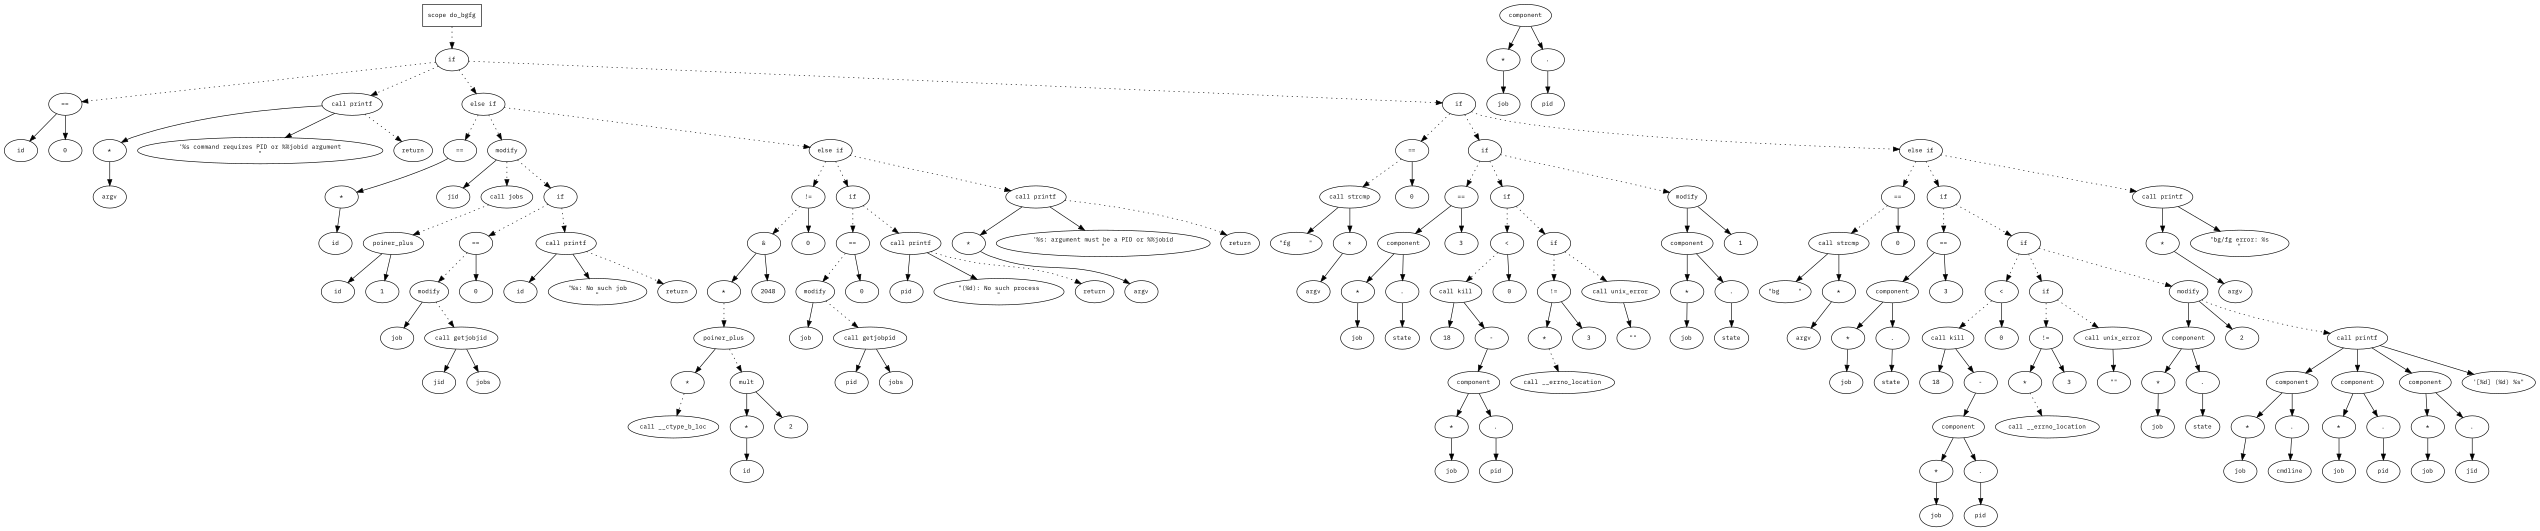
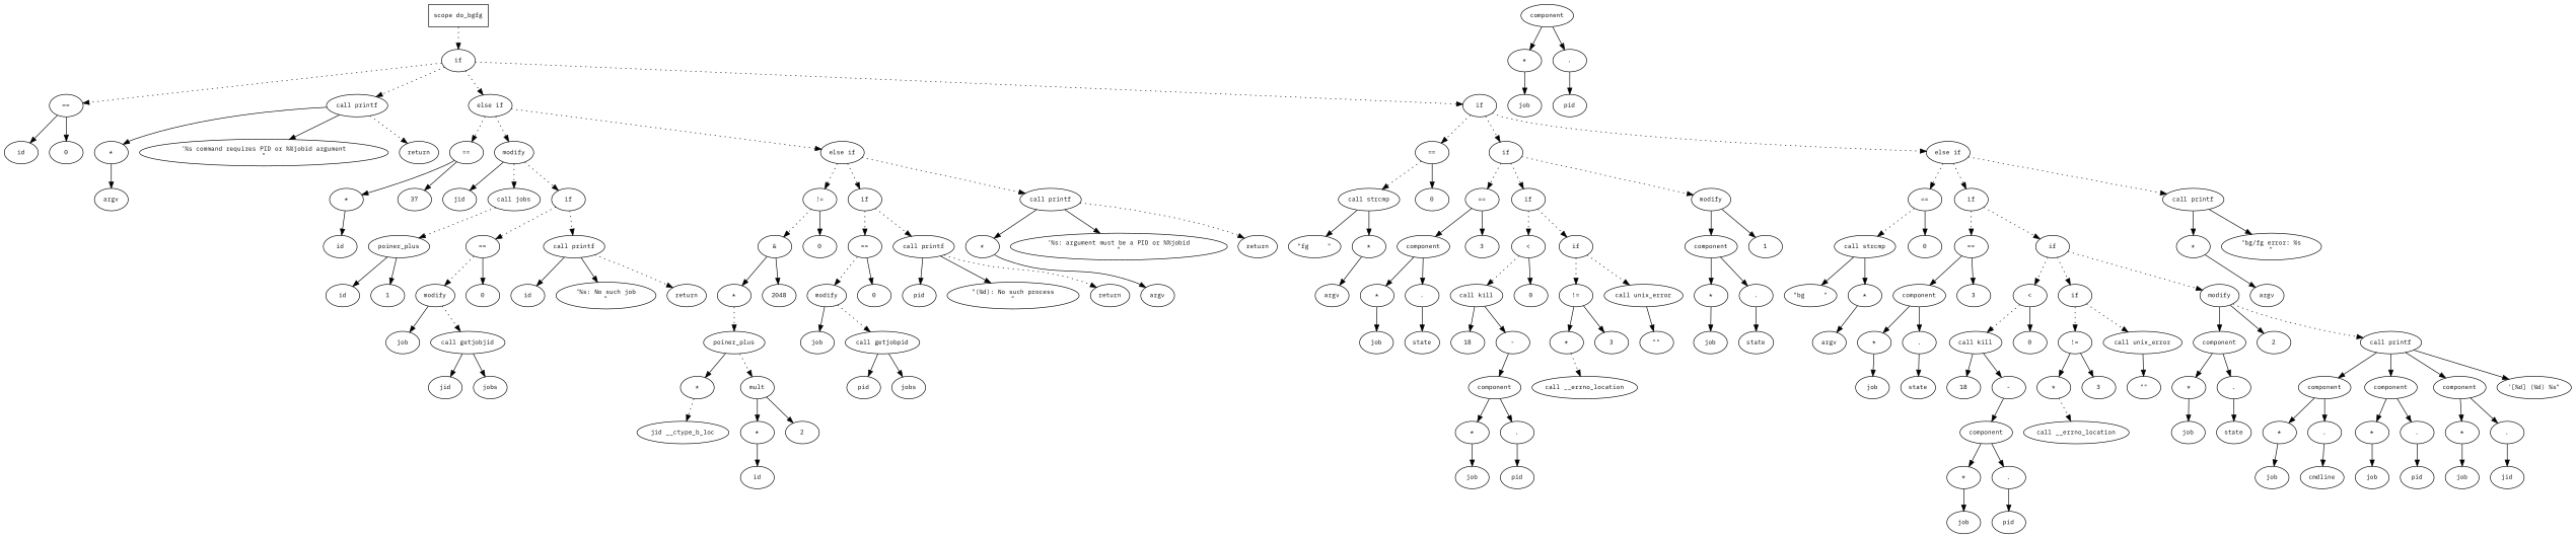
  digraph {
    fontname="IBM Plex Mono"
    fontsize=10
    node [fontname="IBM Plex Mono" fontsize=10 shape=ellipse]
    edge [fontname="IBM Plex Mono" fontsize=10]
    n1 [label="scope do_bgfg" shape=box]
    n2 [label=if]
    n3 [label="=="]
    n4 [label="call printf"]
    n5 [label="else if"]
    n6 [label=if]
    n7 [label=id]
    n8 [label=0]
    n9 [label="*"]
    n10 [label="\"%s command requires PID or %%jobid argument\n\""]
    n11 [label=return]
    n12 [label="=="]
    n13 [label=modify]
    n14 [label="else if"]
    n15 [label="=="]
    n16 [label=if]
    n17 [label="else if"]
    n18 [label=argv]
    n19 [label="*"]
+   n20 [label=37]
    n21 [label=jid]
    n22 [label="call jobs"]
    n23 [label=if]
    n24 [label="!="]
    n25 [label=if]
    n26 [label="call printf"]
    n27 [label=id]
    n28 [label=poiner_plus]
    n29 [label="=="]
    n30 [label="call printf"]
    n31 [label=id]
    n32 [label=1]
    n33 [label=modify]
    n34 [label=0]
    n35 [label=id]
    n36 [label="\"%s: No such job\n\""]
    n37 [label=return]
    n38 [label=job]
    n39 [label="call getjobjid"]
    n40 [label=jid]
    n41 [label=jobs]
    n42 [label="&"]
    n43 [label=0]
    n44 [label="=="]
    n45 [label="call printf"]
    n46 [label="*"]
    n47 [label="\"%s: argument must be a PID or %%jobid\n\""]
    n48 [label=return]
    n49 [label="*"]
    n50 [label=2048]
    n51 [label=poiner_plus]
    n52 [label="*"]
    n53 [label=mult]
-   n54 [label="call __ctype_b_loc"]
+   n54 [label="jid __ctype_b_loc"]
    n55 [label="*"]
    n56 [label=2]
    n57 [label=id]
    n58 [label=modify]
    n59 [label=0]
    n60 [label=pid]
    n61 [label="\"(%d): No such process\n\""]
    n62 [label=return]
    n63 [label=job]
    n64 [label="call getjobpid"]
    n65 [label=pid]
    n66 [label=jobs]
    n67 [label=argv]
    n68 [label="call strcmp"]
    n69 [label=0]
    n70 [label="=="]
    n71 [label=if]
    n72 [label=modify]
    n73 [label="=="]
    n74 [label=if]
    n75 [label="call printf"]
    n76 [label="\"fg     \""]
    n77 [label="*"]
    n78 [label=argv]
    n79 [label=component]
    n80 [label=3]
    n81 [label="<"]
    n82 [label=if]
    n83 [label=component]
    n84 [label=1]
    n85 [label="*"]
    n86 [label="."]
    n87 [label=job]
    n88 [label=state]
    n89 [label="call kill"]
    n90 [label=0]
    n91 [label="!="]
    n92 [label="call unix_error"]
    n93 [label=18]
    n94 [label="-"]
    n95 [label=component]
    n96 [label="*"]
    n97 [label="."]
    n98 [label=job]
    n99 [label=pid]
    n100 [label="*"]
    n101 [label=3]
    n102 [label="\"\""]
    n103 [label="call __errno_location"]
    n104 [label="*"]
    n105 [label="."]
    n106 [label=job]
    n107 [label=state]
    n108 [label=component]
    n109 [label="*"]
    n110 [label="."]
    n111 [label=job]
    n112 [label=pid]
    n113 [label="call strcmp"]
    n114 [label=0]
    n115 [label="=="]
    n116 [label=if]
    n117 [label="*"]
    n118 [label="\"bg/fg error: %s\n\""]
    n119 [label="\"bg     \""]
    n120 [label="*"]
    n121 [label=argv]
    n122 [label=component]
    n123 [label=3]
    n124 [label="<"]
    n125 [label=if]
    n126 [label=modify]
    n127 [label="*"]
    n128 [label="."]
    n129 [label=job]
    n130 [label=state]
    n131 [label="call kill"]
    n132 [label=0]
    n133 [label="!="]
    n134 [label="call unix_error"]
    n135 [label=component]
    n136 [label=2]
    n137 [label="call printf"]
    n138 [label=18]
    n139 [label="-"]
    n140 [label=component]
    n141 [label="*"]
    n142 [label="."]
    n143 [label=job]
    n144 [label=pid]
    n145 [label="*"]
    n146 [label=3]
    n147 [label="\"\""]
    n148 [label="call __errno_location"]
    n149 [label="*"]
    n150 [label="."]
    n151 [label=component]
    n152 [label=component]
    n153 [label=component]
    n154 [label="\"[%d] (%d) %s\""]
    n155 [label=job]
    n156 [label=state]
    n157 [label="*"]
    n158 [label="."]
    n159 [label="*"]
    n160 [label="."]
    n161 [label="*"]
    n162 [label="."]
    n163 [label=job]
    n164 [label=cmdline]
    n165 [label=job]
    n166 [label=pid]
    n167 [label=job]
    n168 [label=jid]
    n169 [label=argv]
    n1 -> n2 [style=dotted]
    n2 -> n3 [style=dotted]
    n2 -> n4 [style=dotted]
    n2 -> n5 [style=dotted]
    n2 -> n6 [style=dotted]
    n3 -> n7
    n3 -> n8
    n4 -> n9
    n4 -> n10
    n4 -> n11 [style=dotted]
    n5 -> n12 [style=dotted]
    n5 -> n13 [style=dotted]
    n5 -> n14 [style=dotted]
    n6 -> n15 [style=dotted]
    n6 -> n16 [style=dotted]
    n6 -> n17 [style=dotted]
    n9 -> n18
    n12 -> n19
+   n12 -> n20
    n13 -> n21
    n13 -> n22 [style=dotted]
    n13 -> n23 [style=dotted]
    n14 -> n24 [style=dotted]
    n14 -> n25 [style=dotted]
    n14 -> n26 [style=dotted]
    n15 -> n68 [style=dotted]
    n15 -> n69
    n16 -> n70 [style=dotted]
    n16 -> n71 [style=dotted]
    n16 -> n72 [style=dotted]
    n17 -> n73 [style=dotted]
    n17 -> n74 [style=dotted]
    n17 -> n75 [style=dotted]
    n19 -> n27
    n22 -> n28 [style=dotted]
    n23 -> n29 [style=dotted]
    n23 -> n30 [style=dotted]
    n24 -> n42 [style=dotted]
    n24 -> n43
    n25 -> n44 [style=dotted]
    n25 -> n45 [style=dotted]
    n26 -> n46
    n26 -> n47
    n26 -> n48 [style=dotted]
    n28 -> n31
    n28 -> n32
    n29 -> n33 [style=dotted]
    n29 -> n34
    n30 -> n35
    n30 -> n36
    n30 -> n37 [style=dotted]
    n33 -> n38
    n33 -> n39 [style=dotted]
    n39 -> n40
    n39 -> n41
    n42 -> n49
    n42 -> n50
    n44 -> n58 [style=dotted]
    n44 -> n59
    n45 -> n60
    n45 -> n61
    n45 -> n62 [style=dotted]
    n46 -> n67
    n49 -> n51 [style=dotted]
    n51 -> n52
    n51 -> n53 [style=dotted]
    n52 -> n54 [style=dotted]
    n53 -> n55
    n53 -> n56
    n55 -> n57
    n58 -> n63
    n58 -> n64 [style=dotted]
    n64 -> n65
    n64 -> n66
    n68 -> n76
    n68 -> n77
    n70 -> n79
    n70 -> n80
    n71 -> n81 [style=dotted]
    n71 -> n82 [style=dotted]
    n72 -> n83
    n72 -> n84
    n73 -> n113 [style=dotted]
    n73 -> n114
    n74 -> n115 [style=dotted]
    n74 -> n116 [style=dotted]
    n75 -> n117
    n75 -> n118
    n77 -> n78
    n79 -> n85
    n79 -> n86
    n81 -> n89 [style=dotted]
    n81 -> n90
    n82 -> n91 [style=dotted]
    n82 -> n92 [style=dotted]
    n83 -> n104
    n83 -> n105
    n85 -> n87
    n86 -> n88
    n89 -> n93
    n89 -> n94
    n91 -> n100
    n91 -> n101
    n92 -> n102
    n94 -> n95
    n95 -> n96
    n95 -> n97
    n96 -> n98
    n97 -> n99
    n100 -> n103 [style=dotted]
    n104 -> n106
    n105 -> n107
    n108 -> n109
    n108 -> n110
    n109 -> n111
    n110 -> n112
    n113 -> n119
    n113 -> n120
    n115 -> n122
    n115 -> n123
    n116 -> n124 [style=dotted]
    n116 -> n125 [style=dotted]
    n116 -> n126 [style=dotted]
    n117 -> n169
    n120 -> n121
    n122 -> n127
    n122 -> n128
    n124 -> n131 [style=dotted]
    n124 -> n132
    n125 -> n133 [style=dotted]
    n125 -> n134 [style=dotted]
    n126 -> n135
    n126 -> n136
    n126 -> n137 [style=dotted]
    n127 -> n129
    n128 -> n130
    n131 -> n138
    n131 -> n139
    n133 -> n145
    n133 -> n146
    n134 -> n147
    n135 -> n149
    n135 -> n150
    n137 -> n151
    n137 -> n152
    n137 -> n153
    n137 -> n154
    n139 -> n140
    n140 -> n141
    n140 -> n142
    n141 -> n143
    n142 -> n144
    n145 -> n148 [style=dotted]
    n149 -> n155
    n150 -> n156
    n151 -> n157
    n151 -> n158
    n152 -> n159
    n152 -> n160
    n153 -> n161
    n153 -> n162
    n157 -> n163
    n158 -> n164
    n159 -> n165
    n160 -> n166
    n161 -> n167
    n162 -> n168
  }
